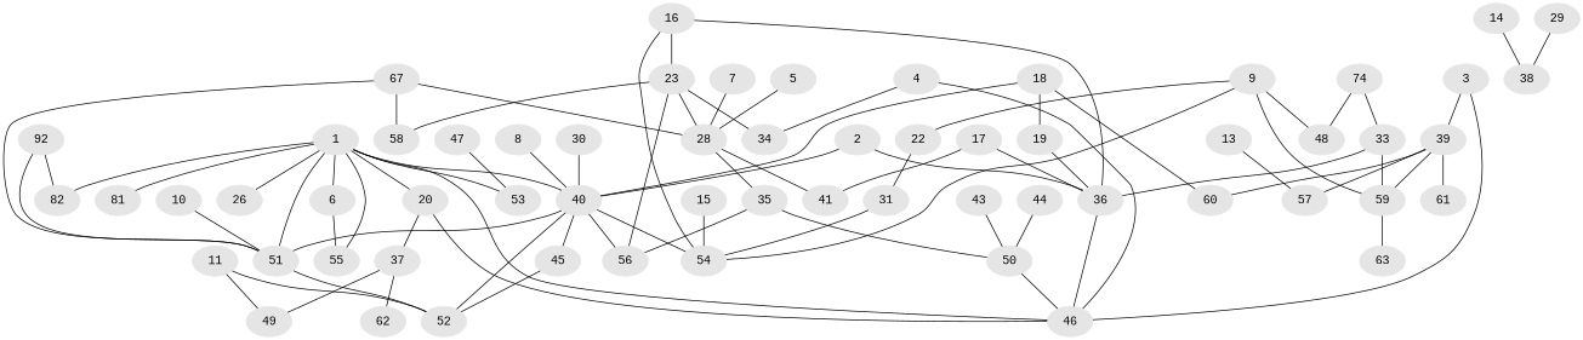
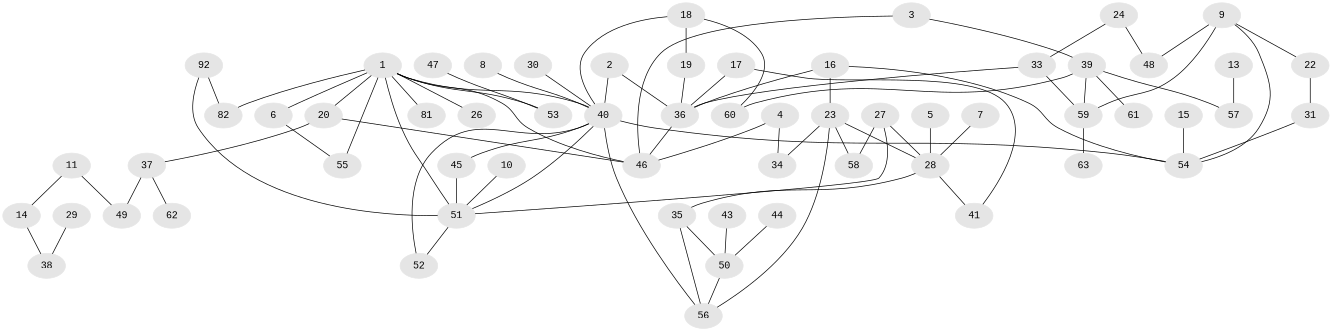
  graph {
    fontname="Liberation Mono"
    node [color=gray90 fontname="Liberation Mono" style=filled]
    edge [fontname="Liberation Mono" weight=1.0]
    1
    6
    20
    n4 [label=81]
    26
    n6 [label=82]
    40
    46
    51
    53
    55
    37
    35
    56
    50
    54
    45
    52
    2
    36
    3
    39
    59
    60
    57
    61
    4
    34
    5
    28
    41
    7
    8
    9
    22
    48
    31
    63
    10
    11
    14
    49
    38
    n44 [label=92]
    13
    15
    16
    23
    58
    17
    18
    19
    62
-   27 [label=67]
-   24 [label=74]
+   27
+   24
    33
    29
    30
    43
    44
    47
    1 -- 6
    1 -- 20
    1 -- n4
    1 -- 26
    1 -- n6
    1 -- 40
    1 -- 46
    1 -- 51
    1 -- 53
    1 -- 55 [weight=2.0]
    6 -- 55
    20 -- 46
    20 -- 37
    40 -- 51
    40 -- 56
    40 -- 54
    40 -- 45
    40 -- 52
    51 -- 52
    37 -- 49
    37 -- 62
    35 -- 56
    35 -- 50
-   50 -- 46
-   45 -- 52
+   50 -- 56
+   45 -- 51
    2 -- 40
    2 -- 36
    36 -- 46
    3 -- 46
    3 -- 39
    39 -- 59
    39 -- 60
    39 -- 57
    39 -- 61
    59 -- 63
    4 -- 46
    4 -- 34
    5 -- 28
    28 -- 35
    28 -- 41
    7 -- 28
    8 -- 40
    9 -- 54
    9 -- 59
    9 -- 22
    9 -- 48
    22 -- 31
    31 -- 54
    10 -- 51
-   11 -- 52
+   11 -- 14
    11 -- 49
    14 -- 38
    n44 -- n6
    n44 -- 51
    13 -- 57
    15 -- 54
    16 -- 54
    16 -- 36
    16 -- 23
    23 -- 56
    23 -- 34
    23 -- 28
    23 -- 58
    17 -- 36
    17 -- 41
    18 -- 40
    18 -- 60
    18 -- 19
    19 -- 36
    27 -- 51
    27 -- 28
    27 -- 58
    24 -- 48
    24 -- 33
    33 -- 36
    33 -- 59
    29 -- 38
    30 -- 40
    43 -- 50
    44 -- 50
    47 -- 53
  }
